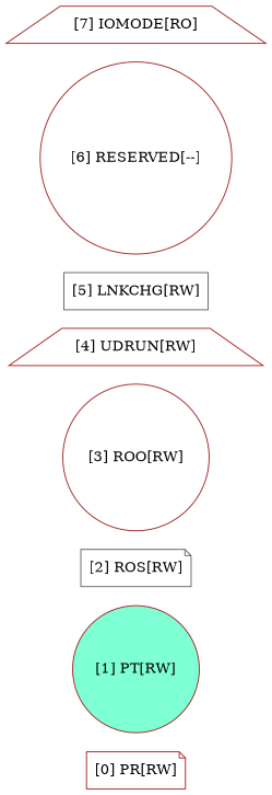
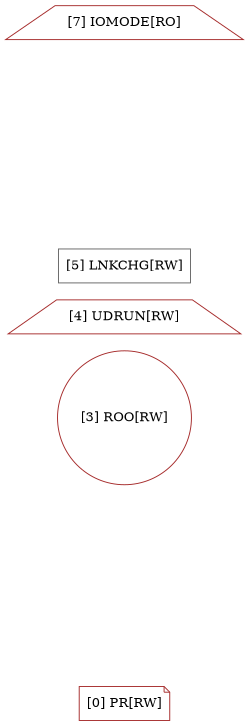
  digraph {
    rankdir=LR
    node [fillcolor=white shape=circle style=filled color=brown]
    n1 [label="[0] PR[RW]" shape=note]
-   n2 [fillcolor=aquamarine label="[1] PT[RW]"]
-   n3 [label="[2] ROS[RW]" shape=note color=gray40]
    n4 [label="[3] ROO[RW]"]
    n5 [label="[4] UDRUN[RW]" shape=trapezium]
    n6 [label="[5] LNKCHG[RW]" shape=box color=gray40]
-   n7 [label="[6] RESERVED[--]"]
    n8 [label="[7] IOMODE[RO]" shape=trapezium]
  }
